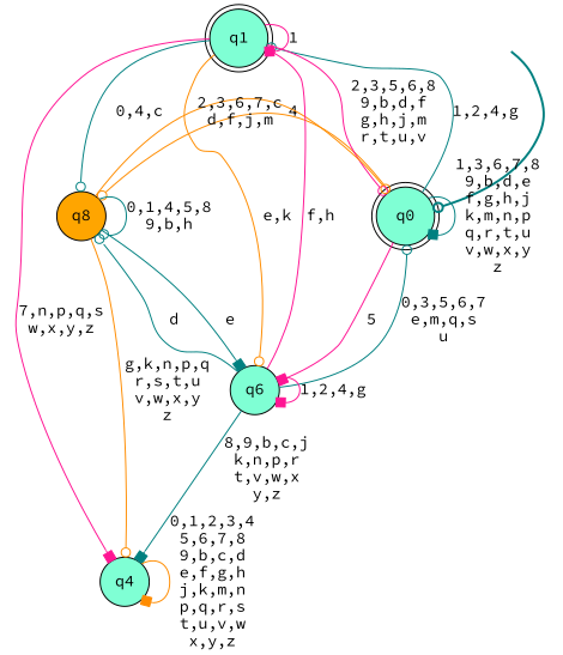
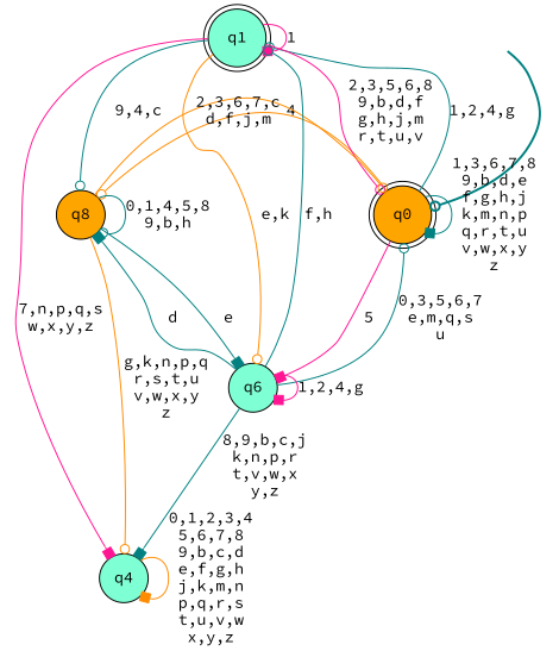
  digraph {
    fontname="Source Code Pro"
    rankdir=TB
    node [fontname="Source Code Pro" shape=circle style=filled color=black fillcolor=aquamarine]
    edge [arrowhead=odot color=teal fontname="Source Code Pro"]
    __start0 [height=0 shape=none style=invis width=0 color="" fillcolor=""]
-   n2 [label=q0 shape=doublecircle style="rounded,filled"]
+   n2 [fillcolor=orange label=q0 shape=doublecircle style="rounded,filled"]
    n3 [label=q1 shape=doublecircle style="rounded,filled"]
    n4 [fillcolor=orange label=q8]
    n5 [label=q6]
    n6 [label=q4]
    subgraph cluster_1 {
      nodesep=0.15
      ranksep=0.15
      style=invis
      __start0
      n2
    }
    __start0 -> n2 [penwidth=2]
    n2 -> n2 [arrowhead=box label="1,3,6,7,8\n9,b,d,e\nf,g,h,j\nk,m,n,p\nq,r,t,u\nv,w,x,y\nz"]
    n2 -> n3 [label="1,2,4,g"]
    n2 -> n4 [color=darkorange label=4]
    n2 -> n5 [arrowhead=box color=deeppink label=5]
    n3 -> n2 [color=deeppink label="2,3,5,6,8\n9,b,d,f\ng,h,j,m\nr,t,u,v"]
    n3 -> n3 [arrowhead=box color=deeppink label=1]
-   n3 -> n4 [label="0,4,c"]
+   n3 -> n4 [label="9,4,c"]
    n3 -> n5 [color=darkorange label="e,k"]
    n3 -> n6 [arrowhead=box color=deeppink label="7,n,p,q,s\nw,x,y,z"]
    n4 -> n2 [color=darkorange label="2,3,6,7,c\nd,f,j,m"]
    n4 -> n4 [label="0,1,4,5,8\n9,b,h"]
    n4 -> n5 [arrowhead=box label=e]
    n4 -> n6 [color=darkorange label="g,k,n,p,q\nr,s,t,u\nv,w,x,y\nz"]
    n5 -> n2 [label="0,3,5,6,7\ne,m,q,s\nu"]
-   n5 -> n3 [color=deeppink label="f,h"]
-   n5 -> n4 [label=d]
+   n5 -> n3 [label="f,h"]
+   n5 -> n4 [arrowhead=box label=d]
    n5 -> n5 [arrowhead=box color=deeppink label="1,2,4,g"]
    n5 -> n6 [arrowhead=box label="8,9,b,c,j\nk,n,p,r\nt,v,w,x\ny,z"]
    n6 -> n6 [arrowhead=box color=darkorange label="0,1,2,3,4\n5,6,7,8\n9,b,c,d\ne,f,g,h\nj,k,m,n\np,q,r,s\nt,u,v,w\nx,y,z"]
  }
